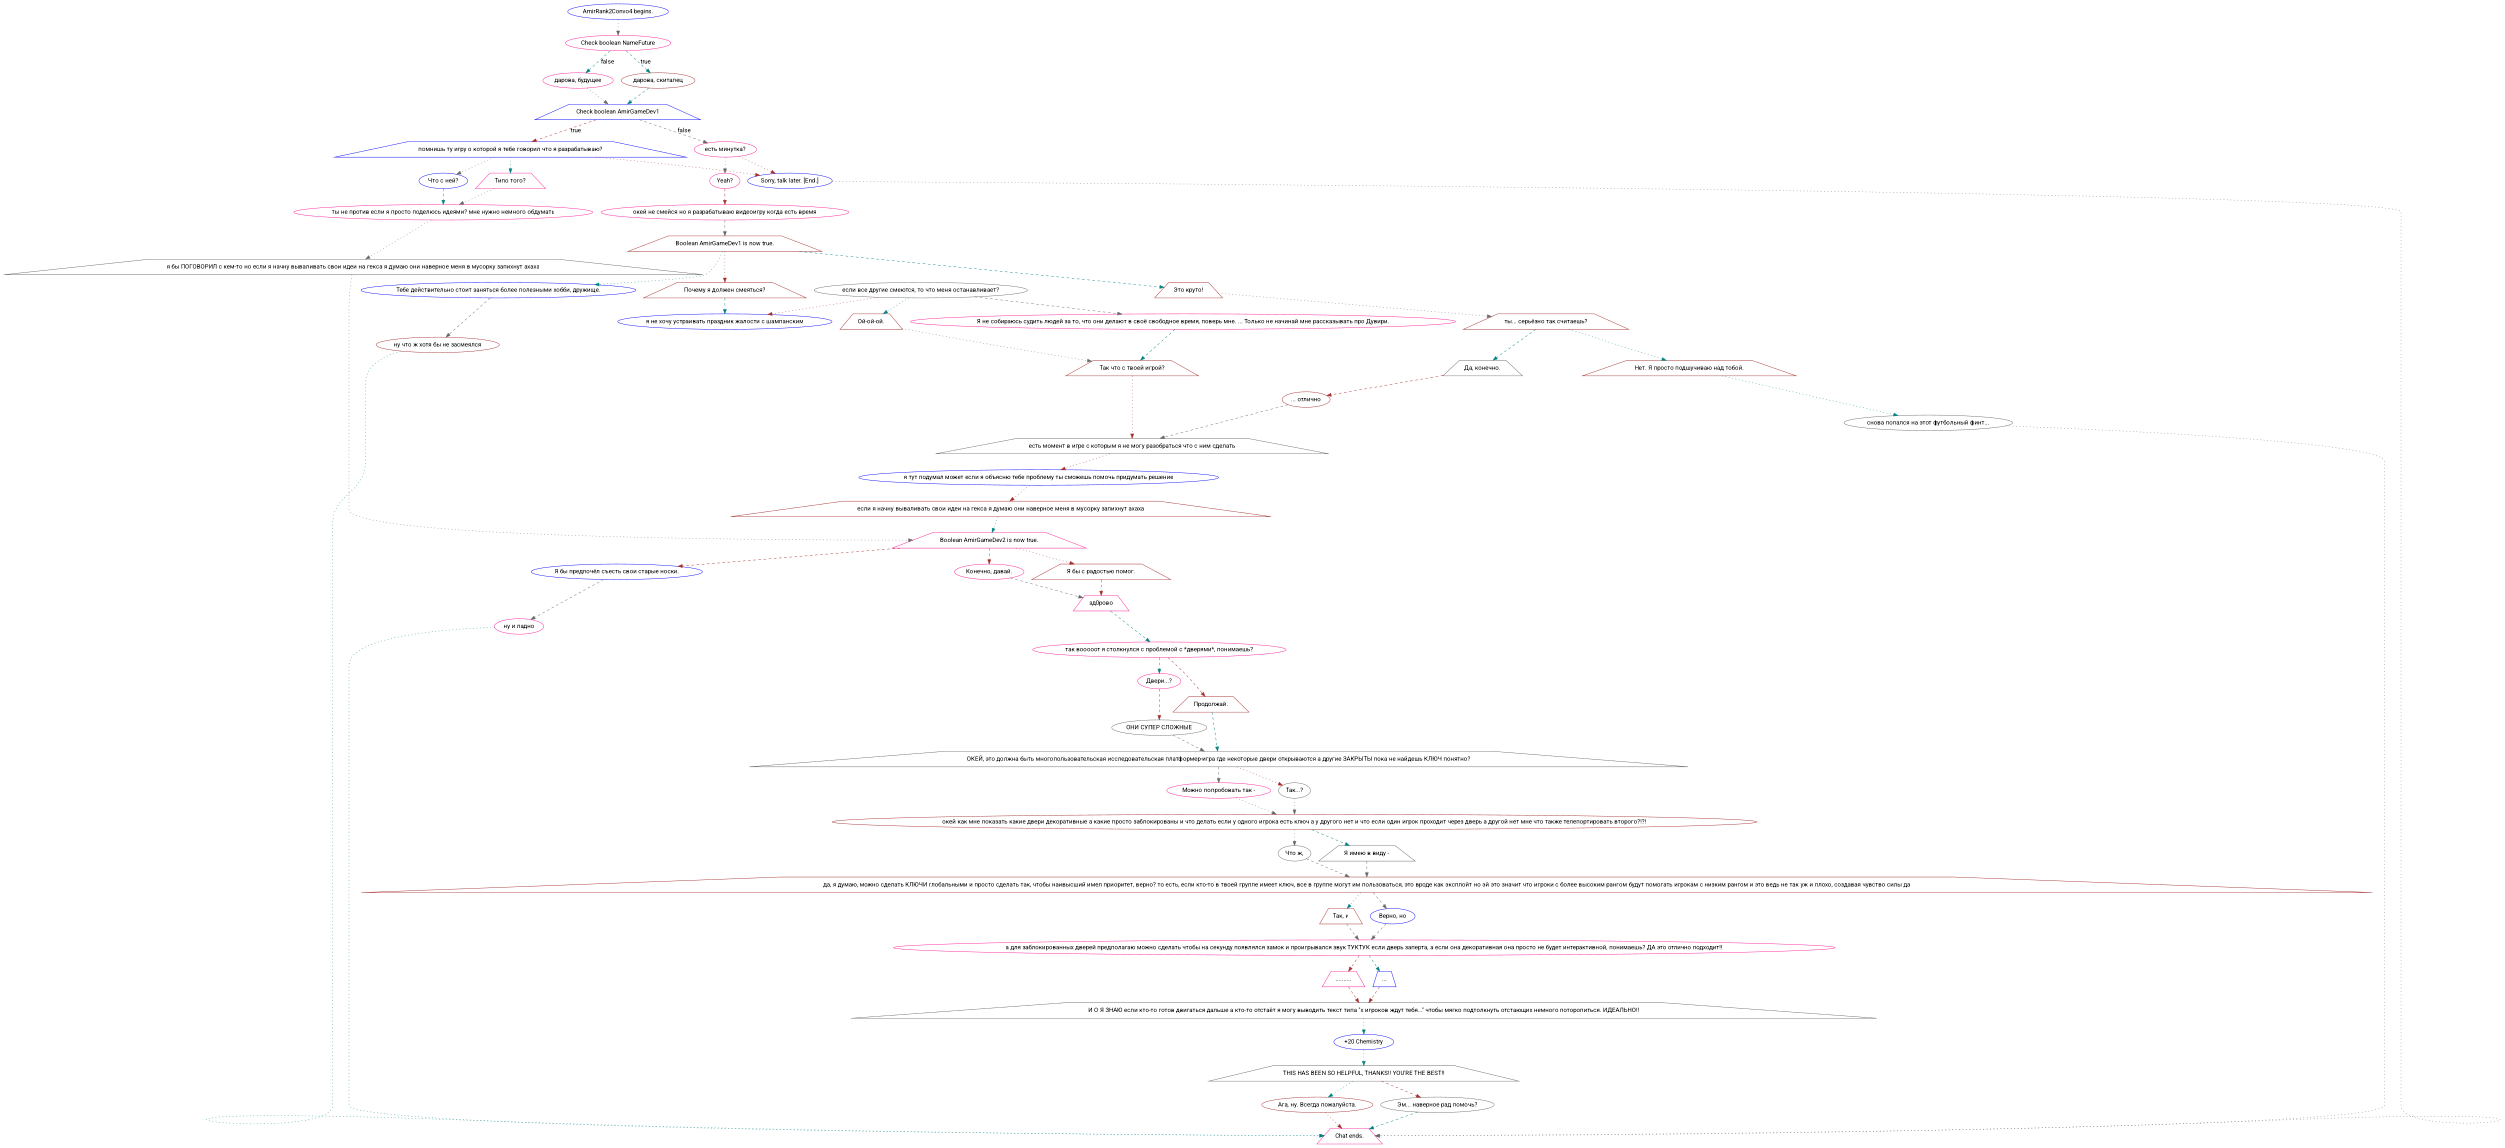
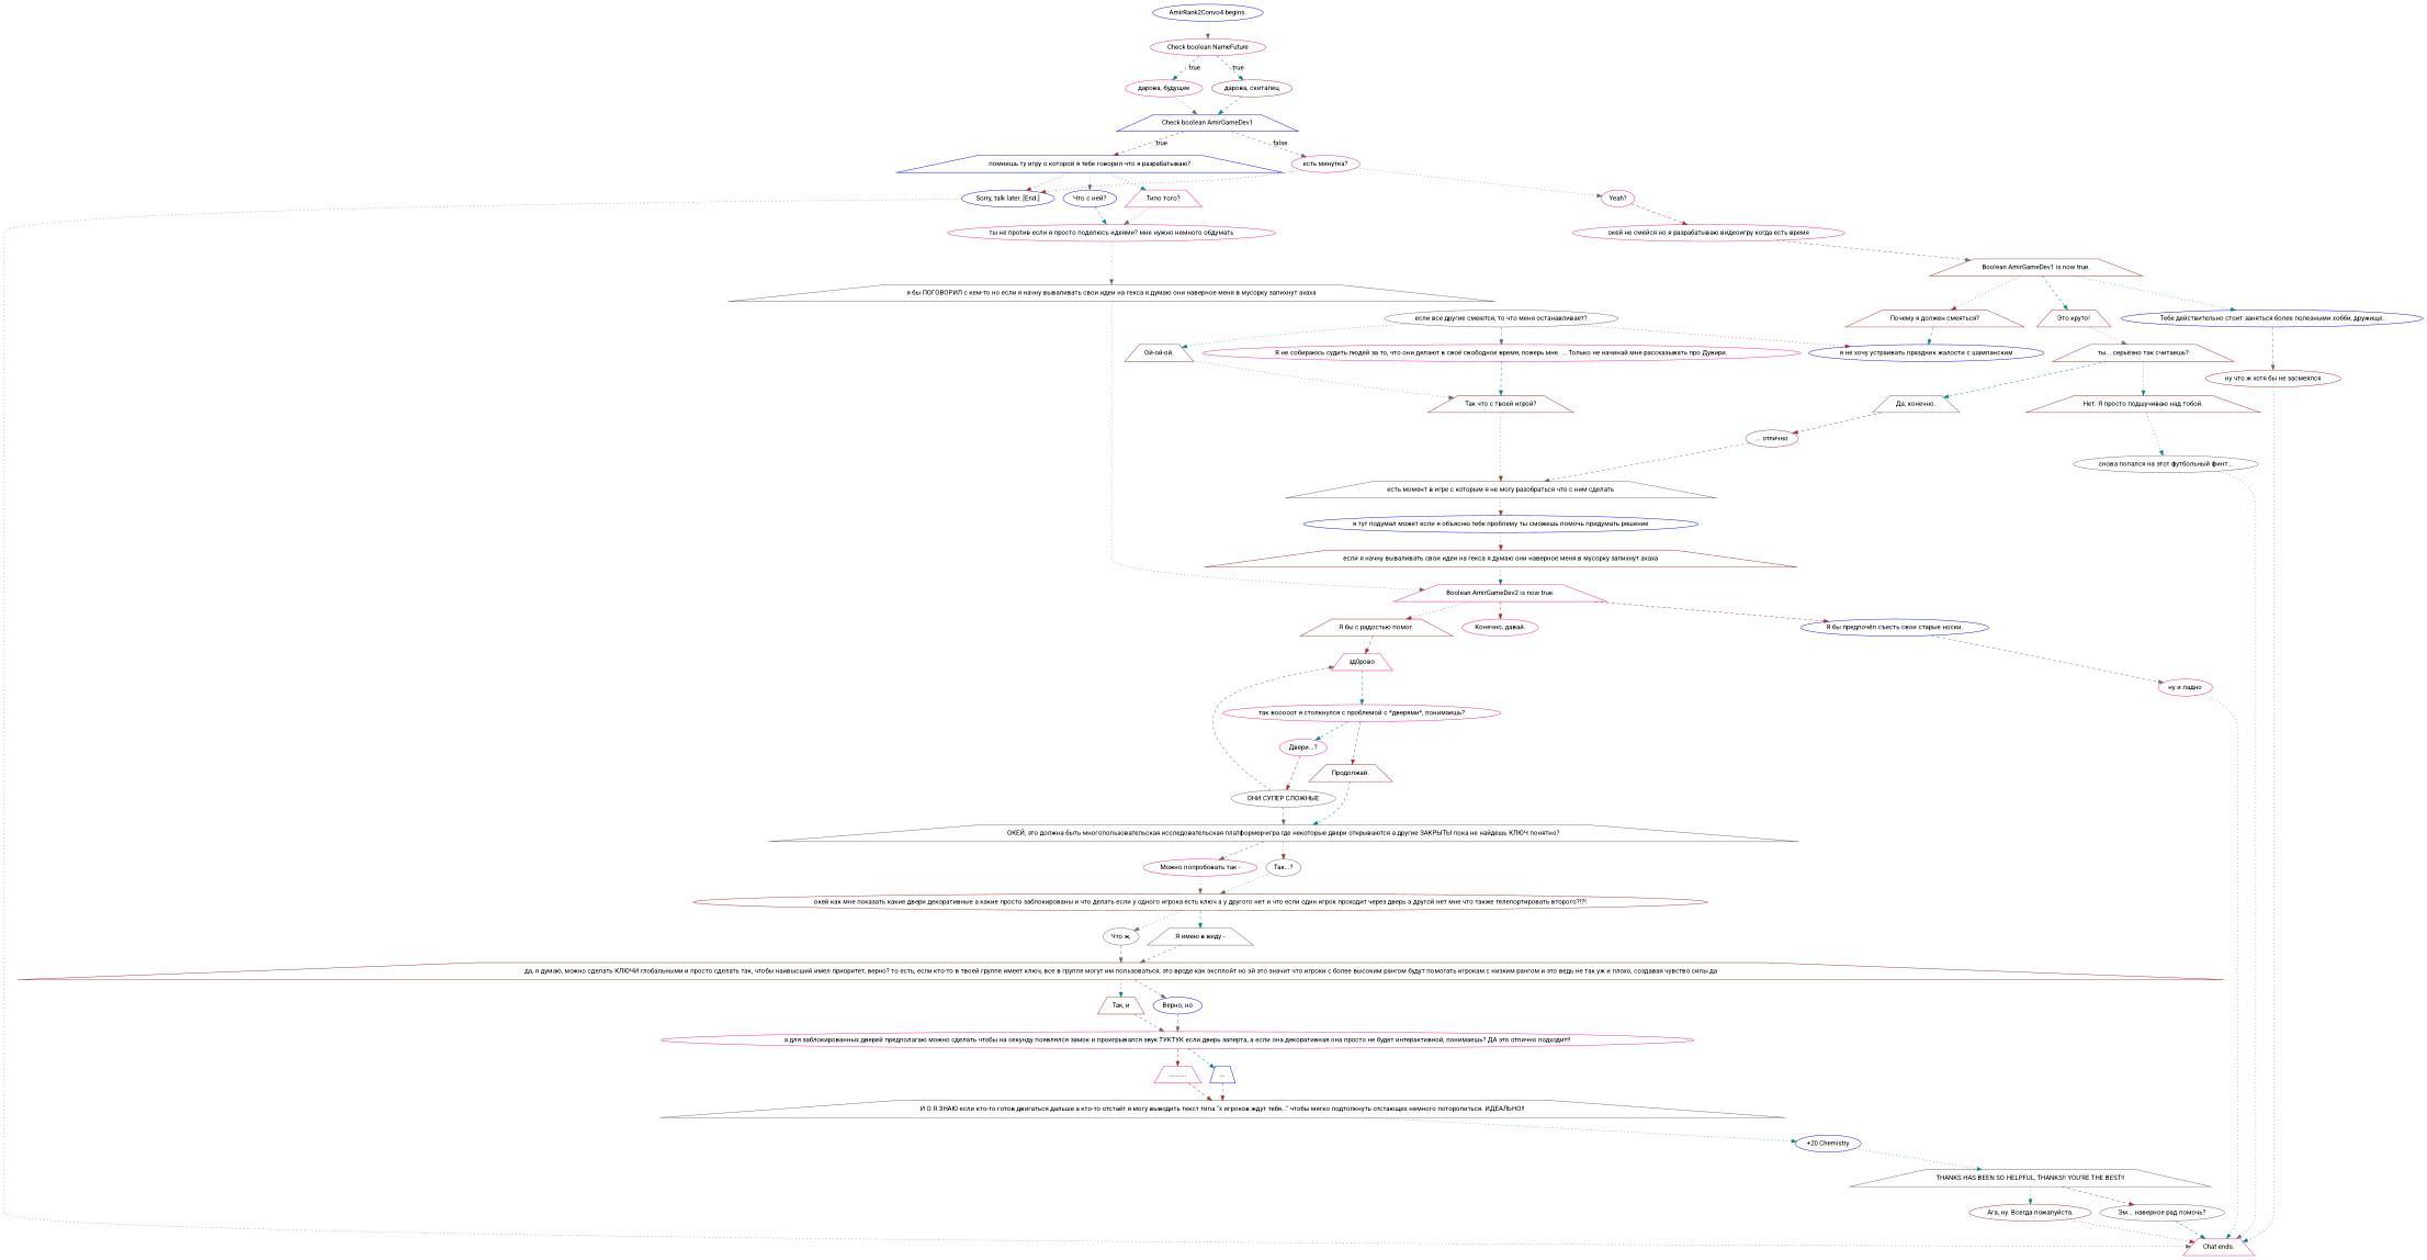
  digraph {
    fontname=Roboto
    node [color=deeppink fontname=Roboto shape=ellipse]
    edge [color=gray40 fontname=Roboto style=dashed]
    "AmirRank2Convo4 begins." [color=blue]
    n2 [label="Check boolean NameFuture"]
    n3 [label="дарова, будущее"]
    n4 [color=brown label="дарова, скиталец"]
    n5 [color=blue label="Check boolean AmirGameDev1" shape=trapezium]
    n6 [color=blue label="помнишь ту игру о которой я тебе говорил что я разрабатываю?" shape=trapezium]
    n7 [label="есть минутка?"]
    n8 [label="Типо того?" shape=trapezium]
    n9 [color=blue label="Что с ней?"]
    n10 [color=blue label="Sorry, talk later. [End.]"]
    n11 [label="Yeah?"]
    n12 [label="ты не против если я просто поделюсь идеями? мне нужно немного обдумать"]
    "Chat ends." [shape=trapezium]
    n14 [label="окей не смейся но я разрабатываю видеоигру когда есть время"]
    n15 [color=gray40 label="я бы ПОГОВОРИЛ с кем-то но если я начну вываливать свои идеи на гекса я думаю они наверное меня в мусорку запихнут ахаха" shape=trapezium]
    n16 [color=brown label="Boolean AmirGameDev1 is now true." shape=trapezium]
    n17 [label="Boolean AmirGameDev2 is now true." shape=trapezium]
    n18 [color=brown label="Это круто!" shape=trapezium]
    n19 [color=brown label="Почему я должен смеяться?" shape=trapezium]
    n20 [color=blue label="Тебе действительно стоит заняться более полезными хобби, дружище."]
    n21 [color=brown label="Я бы с радостью помог." shape=trapezium]
    n22 [label="Конечно, давай."]
    n23 [color=blue label="Я бы предпочёл съесть свои старые носки."]
    n24 [color=brown label="ты... серьёзно так считаешь?" shape=trapezium]
    n25 [color=blue label="я не хочу устраивать праздник жалости с шампанским"]
    n26 [color=brown label="ну что ж хотя бы не засмеялся"]
    n27 [label="зд0рово" shape=trapezium]
    n28 [label="ну и ладно"]
    n29 [color=gray40 label="Да, конечно." shape=trapezium]
    n30 [color=brown label="Нет. Я просто подшучиваю над тобой." shape=trapezium]
    n31 [label="так вооооот я столкнулся с проблемой с *дверями*, понимаешь?"]
    n32 [color=brown label="... отлично"]
    n33 [color=gray40 label="снова попался на этот футбольный финт..."]
    n34 [color=gray40 label="если все другие смеются, то что меня останавливает?"]
    n35 [label="Я не собираюсь судить людей за то, что они делают в своё свободное время, поверь мне. ... Только не начинай мне рассказывать про Дувири."]
    n36 [color=brown label="Ой-ой-ой." shape=trapezium]
    n37 [color=brown label="Продолжай." shape=trapezium]
    n38 [label="Двери...?"]
    n39 [color=gray40 label="есть момент в игре с которым я не могу разобраться что с ним сделать" shape=trapezium]
    n40 [color=brown label="Так что с твоей игрой?" shape=trapezium]
    n41 [color=gray40 label="ОКЕЙ, это должна быть многопользовательская исследовательская платформер-игра где некоторые двери открываются а другие ЗАКРЫТЫ пока не найдешь КЛЮЧ понятно?" shape=trapezium]
    n42 [color=gray40 label="ОНИ СУПЕР СЛОЖНЫЕ"]
    n43 [color=blue label="я тут подумал может если я объясню тебе проблему ты сможешь помочь придумать решение"]
    n44 [color=gray40 label="Так...?"]
    n45 [label="Можно попробовать так -"]
    n46 [color=brown label="если я начну вываливать свои идеи на гекса я думаю они наверное меня в мусорку запихнут ахаха" shape=trapezium]
    n47 [color=brown label="окей как мне показать какие двери декоративные а какие просто заблокированы и что делать если у одного игрока есть ключ а у другого нет и что если один игрок проходит через дверь а другой нет мне что также телепортировать второго?!?!"]
    n48 [color=gray40 label="Я имею в виду -" shape=trapezium]
    n49 [color=gray40 label="Что ж,"]
    n50 [color=brown label="да, я думаю, можно сделать КЛЮЧИ глобальными и просто сделать так, чтобы наивысший имел приоритет, верно? то есть, если кто-то в твоей группе имеет ключ, все в группе могут им пользоваться, это вроде как эксплойт но эй это значит что игроки с более высоким рангом будут помогать игрокам с низким рангом и это ведь не так уж и плохо, создавая чувство силы да" shape=trapezium]
    n51 [color=blue label="Верно, но"]
    n52 [color=brown label="Так, и" shape=trapezium]
    n53 [label="а для заблокированных дверей предполагаю можно сделать чтобы на секунду появлялся замок и проигрывался звук ТУКТУК если дверь заперта, а если она декоративная она просто не будет интерактивной, понимаешь? ДА это отлично подходит!!"]
    n54 [color=blue label="..." shape=trapezium]
    n55 [label=".........." shape=trapezium]
    n56 [color=gray40 label="И О Я ЗНАЮ если кто-то готов двигаться дальше а кто-то отстаёт я могу выводить текст типа \"x игроков ждут тебя...\" чтобы мягко подтолкнуть отстающих немного поторопиться. ИДЕАЛЬНО!!" shape=trapezium]
    n57 [color=blue label="+20 Chemistry"]
-   n58 [color=gray40 label="THIS HAS BEEN SO HELPFUL, THANKS!! YOU'RE THE BEST!!" shape=trapezium]
+   n58 [color=gray40 label="THANKS HAS BEEN SO HELPFUL, THANKS!! YOU'RE THE BEST!!" shape=trapezium]
    n59 [color=gray40 label="Эм... наверное рад помочь?"]
    n60 [color=brown label="Ага, ну. Всегда пожалуйста."]
    "AmirRank2Convo4 begins." -> n2 [style=dotted]
-   n2 -> n3 [color=teal label=false]
+   n2 -> n3 [color=teal label=true]
    n2 -> n4 [color=teal label=true]
    n3 -> n5 [style=dotted]
    n4 -> n5 [color=teal]
    n5 -> n6 [color=brown label=true]
    n5 -> n7 [label=false]
    n6 -> n8 [color=teal style=dotted]
    n6 -> n9 [style=dotted]
    n6 -> n10 [color=brown style=dotted]
    n7 -> n10 [color=brown style=dotted]
    n7 -> n11 [style=dotted]
    n8 -> n12 [style=dotted]
    n9 -> n12 [color=teal]
    n10 -> "Chat ends." [style=dotted]
    n11 -> n14 [color=brown]
    n12 -> n15 [style=dotted]
    n14 -> n16
    n15 -> n17 [style=dotted]
    n16 -> n18 [color=teal]
    n16 -> n19 [color=brown style=dotted]
    n16 -> n20 [color=teal style=dotted]
    n17 -> n21 [color=brown style=dotted]
    n17 -> n22 [color=brown]
    n17 -> n23 [color=brown]
    n18 -> n24 [style=dotted]
    n19 -> n25 [color=teal]
    n20 -> n26
    n21 -> n27 [color=brown]
-   n22 -> n27
+   n42 -> n27
    n23 -> n28
    n24 -> n29 [color=teal]
    n24 -> n30 [color=teal style=dotted]
    n26 -> "Chat ends." [color=teal style=dotted]
    n27 -> n31 [color=teal]
    n28 -> "Chat ends." [color=teal style=dotted]
    n29 -> n32 [color=brown]
    n30 -> n33 [color=teal style=dotted]
    n31 -> n37 [color=brown]
    n31 -> n38 [color=teal]
    n32 -> n39
    n33 -> "Chat ends." [style=dotted]
    n34 -> n25 [color=brown style=dotted]
    n34 -> n35
    n34 -> n36 [color=teal style=dotted]
    n35 -> n40 [color=teal]
    n36 -> n40 [style=dotted]
    n37 -> n41 [color=teal]
    n38 -> n42 [color=brown]
    n39 -> n43 [color=brown style=dotted]
    n40 -> n39 [color=brown style=dotted]
    n41 -> n44 [color=brown style=dotted]
    n41 -> n45
    n42 -> n41
    n43 -> n46 [color=brown style=dotted]
    n44 -> n47 [style=dotted]
    n45 -> n47 [style=dotted]
    n46 -> n17 [color=teal style=dotted]
    n47 -> n48 [color=teal]
    n47 -> n49 [style=dotted]
    n48 -> n50
    n49 -> n50
    n50 -> n51
    n50 -> n52 [color=teal style=dotted]
    n51 -> n53
    n52 -> n53
    n53 -> n54 [color=teal]
    n53 -> n55 [color=brown]
    n54 -> n56 [color=brown]
    n55 -> n56 [color=brown]
    n56 -> n57 [color=teal style=dotted]
    n57 -> n58 [color=teal style=dotted]
    n58 -> n59 [color=brown]
    n58 -> n60 [color=teal style=dotted]
    n59 -> "Chat ends." [color=teal]
    n60 -> "Chat ends." [color=brown style=dotted]
  }
